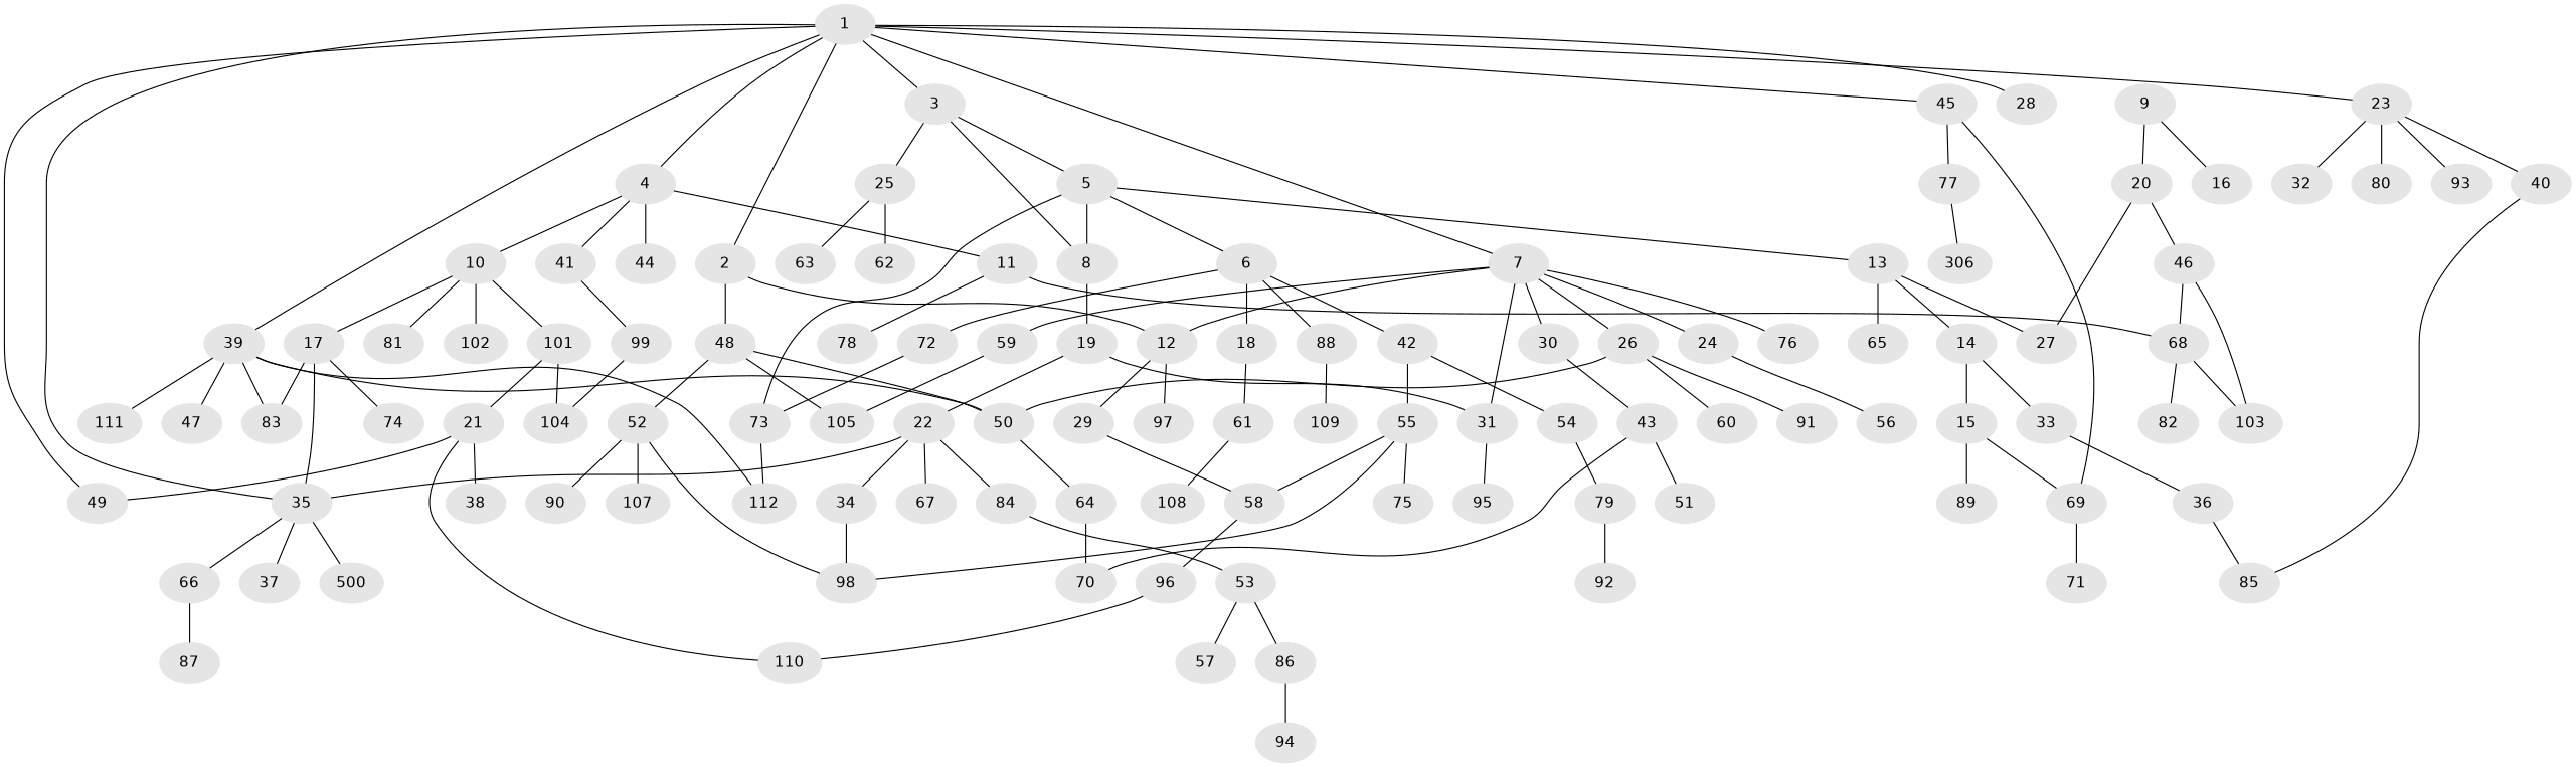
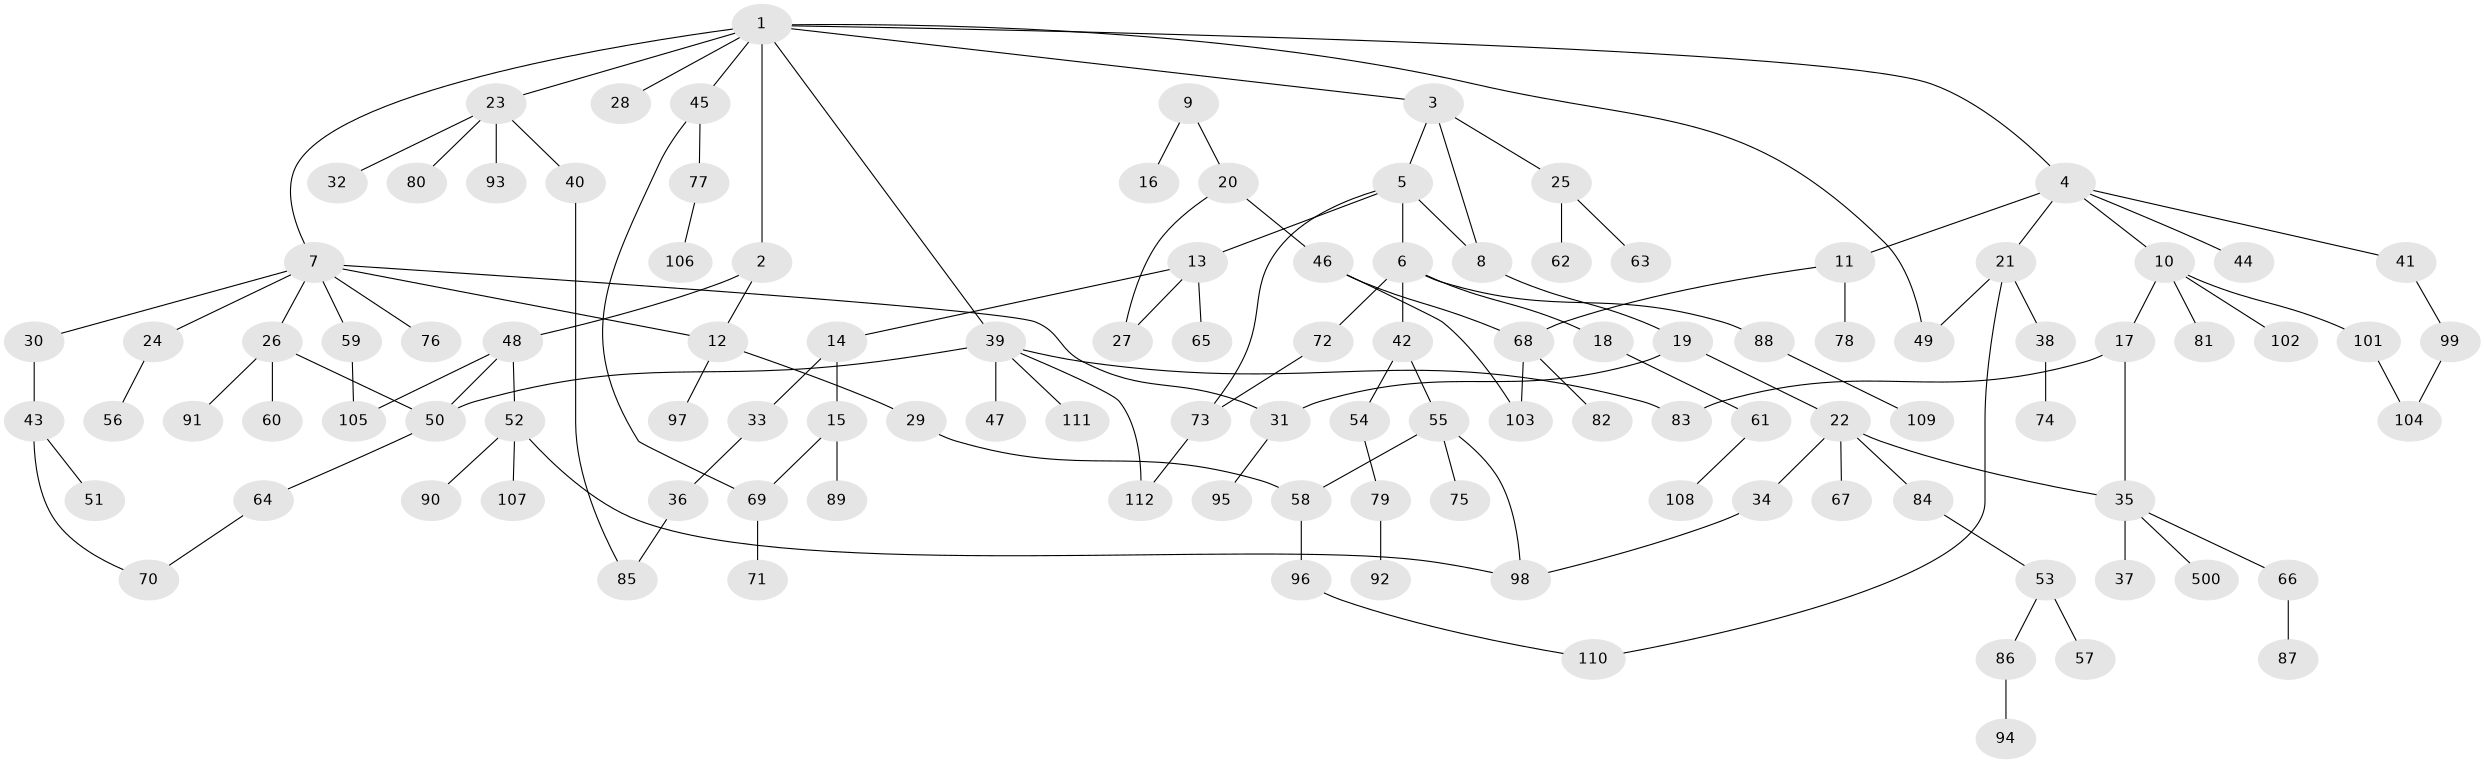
  graph {
    fontname="DejaVu Sans"
    node [color=gray90 fontname="DejaVu Sans" style=filled]
    edge [fontname="DejaVu Sans"]
    1
    2
    3
    4
    7
    23
    28
    35
    39
    45
    49
    48
    12
    5
    8
    25
    10
    11
    21
    41
    44
    24
    26
    30
    31
    59
    76
    32
    40
    80
    93
    37
    66
    n34 [label=500]
    83
    50
    47
    111
    112
    69
    77
    9
    16
    20
    52
    105
    6
    13
    73
    19
    62
    63
    17
    81
    101
    102
    68
    78
    38
    110
    99
    18
    42
    72
    88
    14
    27
    65
    61
    54
    55
    109
    29
    97
    56
    60
    91
    43
    95
    22
    46
    104
    103
    82
    58
    15
    33
    89
    36
    71
    108
    34
    67
    84
    74
    98
    53
    85
    64
    96
    51
    70
    57
    86
    87
    79
    75
-   106 [label=306]
+   106
    90
    107
    94
    92
    1 -- 2
    1 -- 3
    1 -- 4
    1 -- 7
    1 -- 23
    1 -- 28
-   1 -- 35
    1 -- 39
    1 -- 45
    1 -- 49
    2 -- 48
    2 -- 12
    3 -- 5
    3 -- 8
    3 -- 25
    4 -- 10
    4 -- 11
-   101 -- 21
+   4 -- 21
    4 -- 41
    4 -- 44
    7 -- 12
    7 -- 24
    7 -- 26
    7 -- 30
    7 -- 31
    7 -- 59
    7 -- 76
    23 -- 32
    23 -- 40
    23 -- 80
    23 -- 93
    35 -- 37
    35 -- 66
    35 -- n34
    39 -- 83
    39 -- 50
    39 -- 47
    39 -- 111
    39 -- 112
    45 -- 69
    45 -- 77
    48 -- 50
    48 -- 52
    48 -- 105
    12 -- 29
    12 -- 97
    5 -- 8
    5 -- 6
    5 -- 13
    5 -- 73
    8 -- 19
    25 -- 62
    25 -- 63
    10 -- 17
    10 -- 81
    10 -- 101
    10 -- 102
    11 -- 68
    11 -- 78
    21 -- 49
    21 -- 38
    21 -- 110
    41 -- 99
    24 -- 56
    26 -- 50
    26 -- 60
    26 -- 91
    30 -- 43
    31 -- 95
    59 -- 105
    40 -- 85
    66 -- 87
    50 -- 64
    69 -- 71
    77 -- 106
    9 -- 16
    9 -- 20
    20 -- 27
    20 -- 46
    52 -- 98
    52 -- 90
    52 -- 107
    6 -- 18
    6 -- 42
    6 -- 72
    6 -- 88
    13 -- 14
    13 -- 27
    13 -- 65
    73 -- 112
    19 -- 31
    19 -- 22
    17 -- 35
    17 -- 83
    101 -- 104
    68 -- 103
    68 -- 82
-   17 -- 74
+   38 -- 74
    99 -- 104
    18 -- 61
    42 -- 54
    42 -- 55
    72 -- 73
    88 -- 109
    14 -- 15
    14 -- 33
    61 -- 108
    54 -- 79
    55 -- 58
    55 -- 98
    55 -- 75
    29 -- 58
    43 -- 51
    43 -- 70
    22 -- 35
    22 -- 34
    22 -- 67
    22 -- 84
    46 -- 68
    46 -- 103
    58 -- 96
    15 -- 69
    15 -- 89
    33 -- 36
    36 -- 85
    34 -- 98
    84 -- 53
    53 -- 57
    53 -- 86
    64 -- 70
    96 -- 110
    86 -- 94
    79 -- 92
  }
